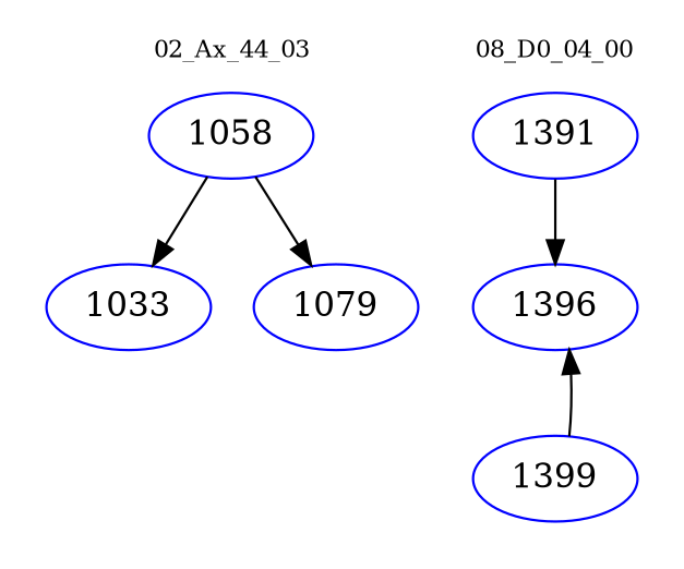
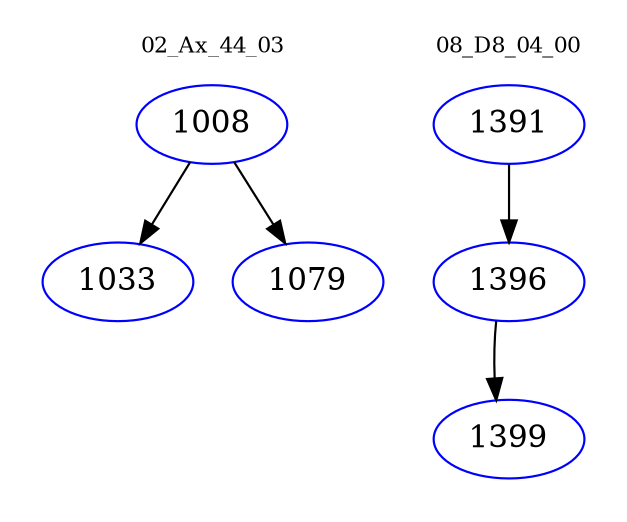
  digraph {
    node [color=blue]
    edge [color=black]
-   n1 [label=1058]
+   n1 [label=1008]
    n2 [label=1033]
    n3 [label=1079]
    n4 [label=1396]
    n5 [label=1391]
    n6 [label=1399]
    subgraph cluster_1 {
      color=white
      fontsize=10
      label="02_Ax_44_03"
      n1
      n2
      n3
    }
    subgraph cluster_2 {
      color=white
      fontsize=10
-     label="08_D0_04_00"
+     label="08_D8_04_00"
      n4
      n5
      n6
    }
    n1 -> n2
    n1 -> n3
-   n6 -> n4
+   n4 -> n6
    n5 -> n4
  }
